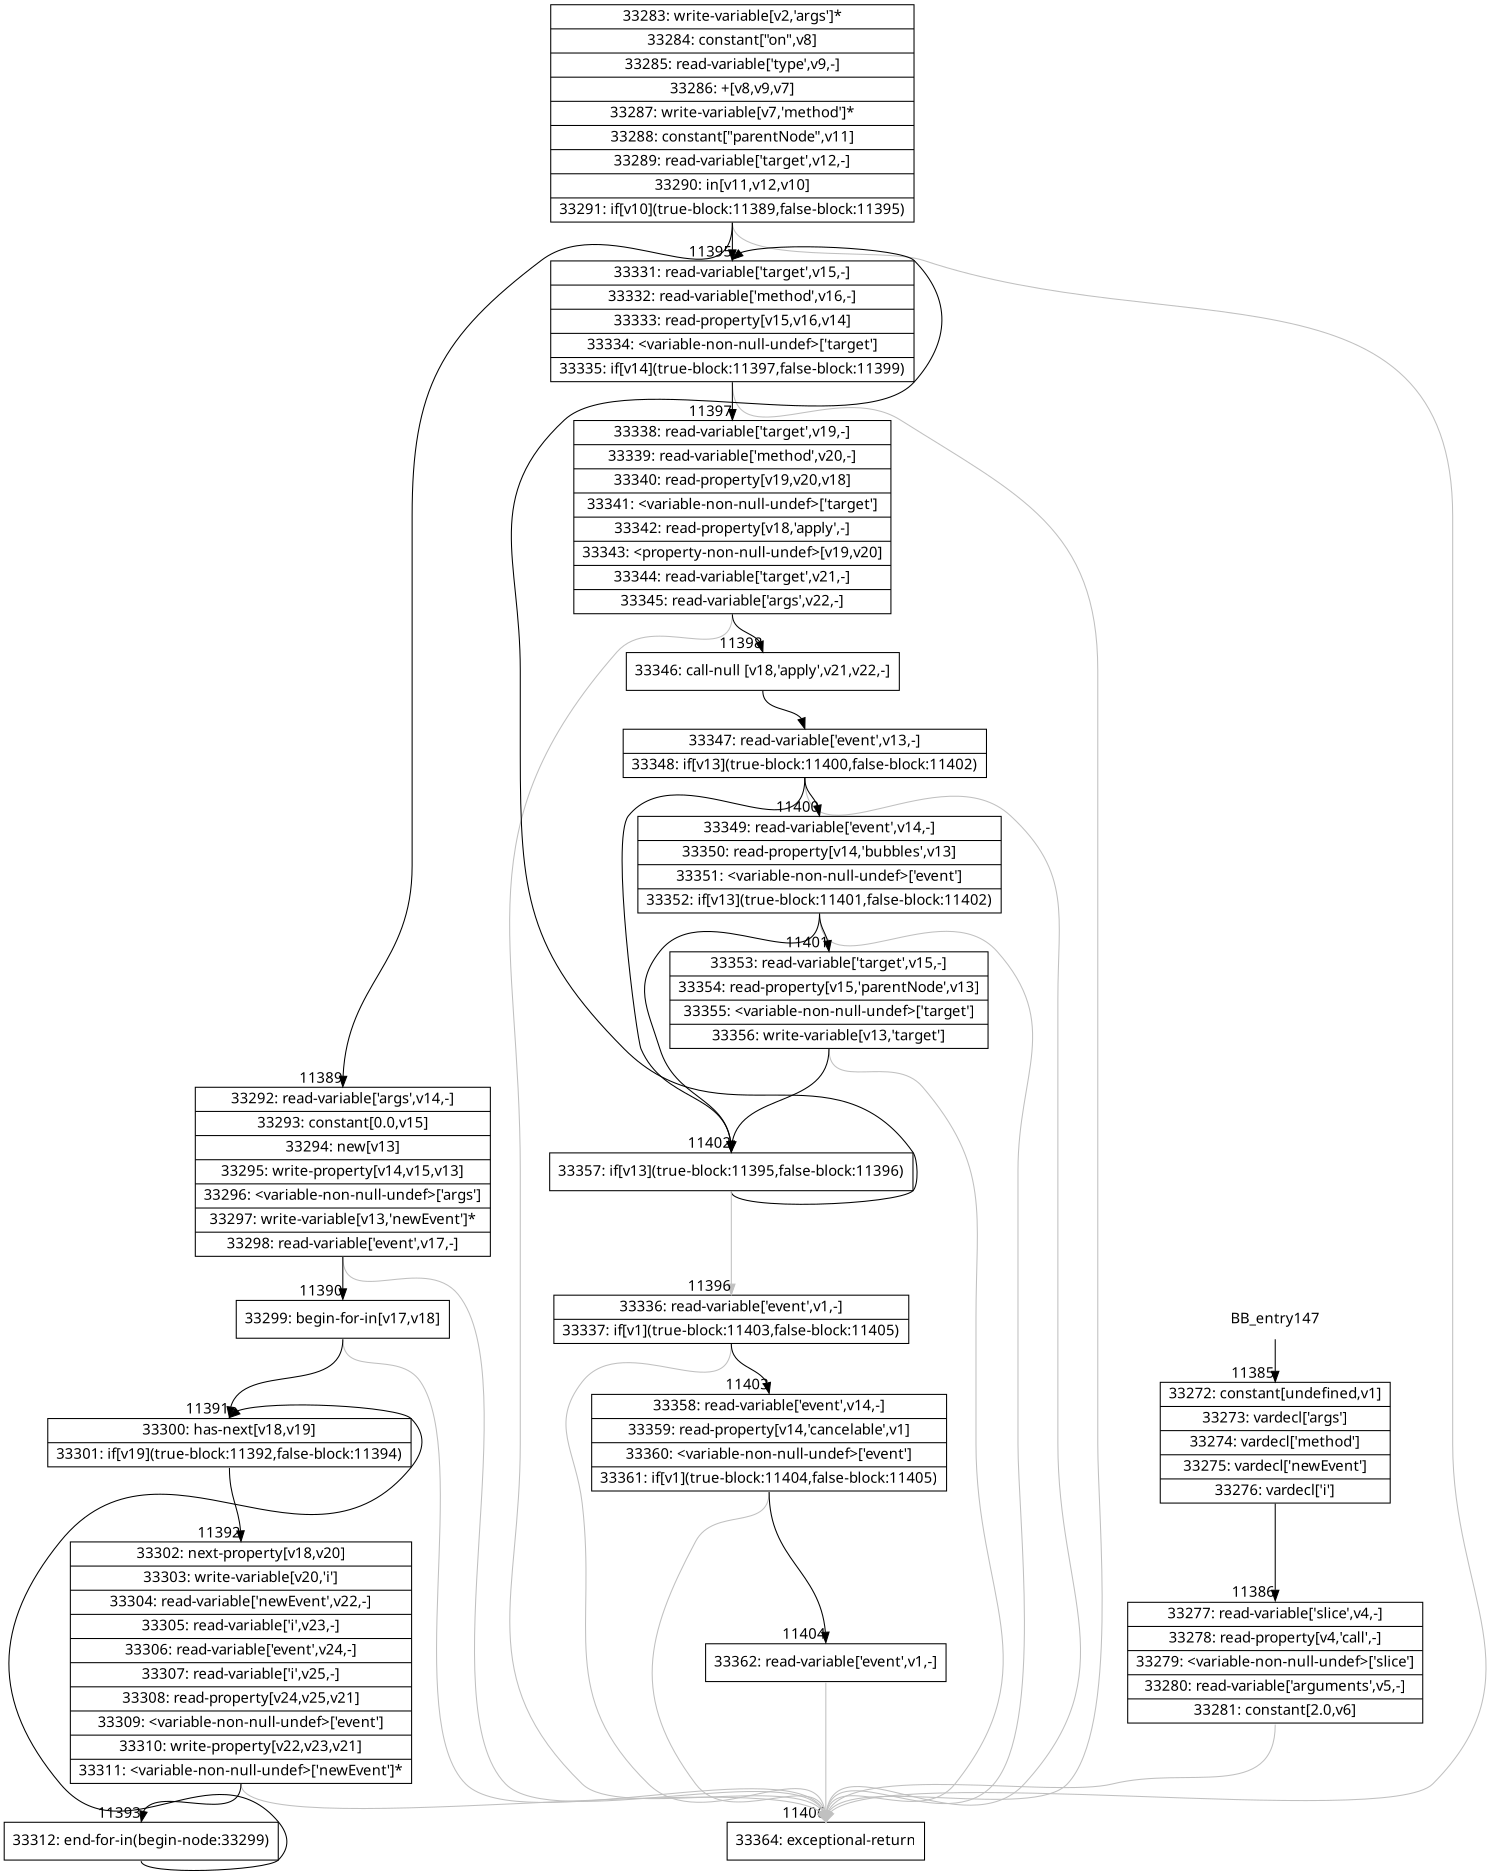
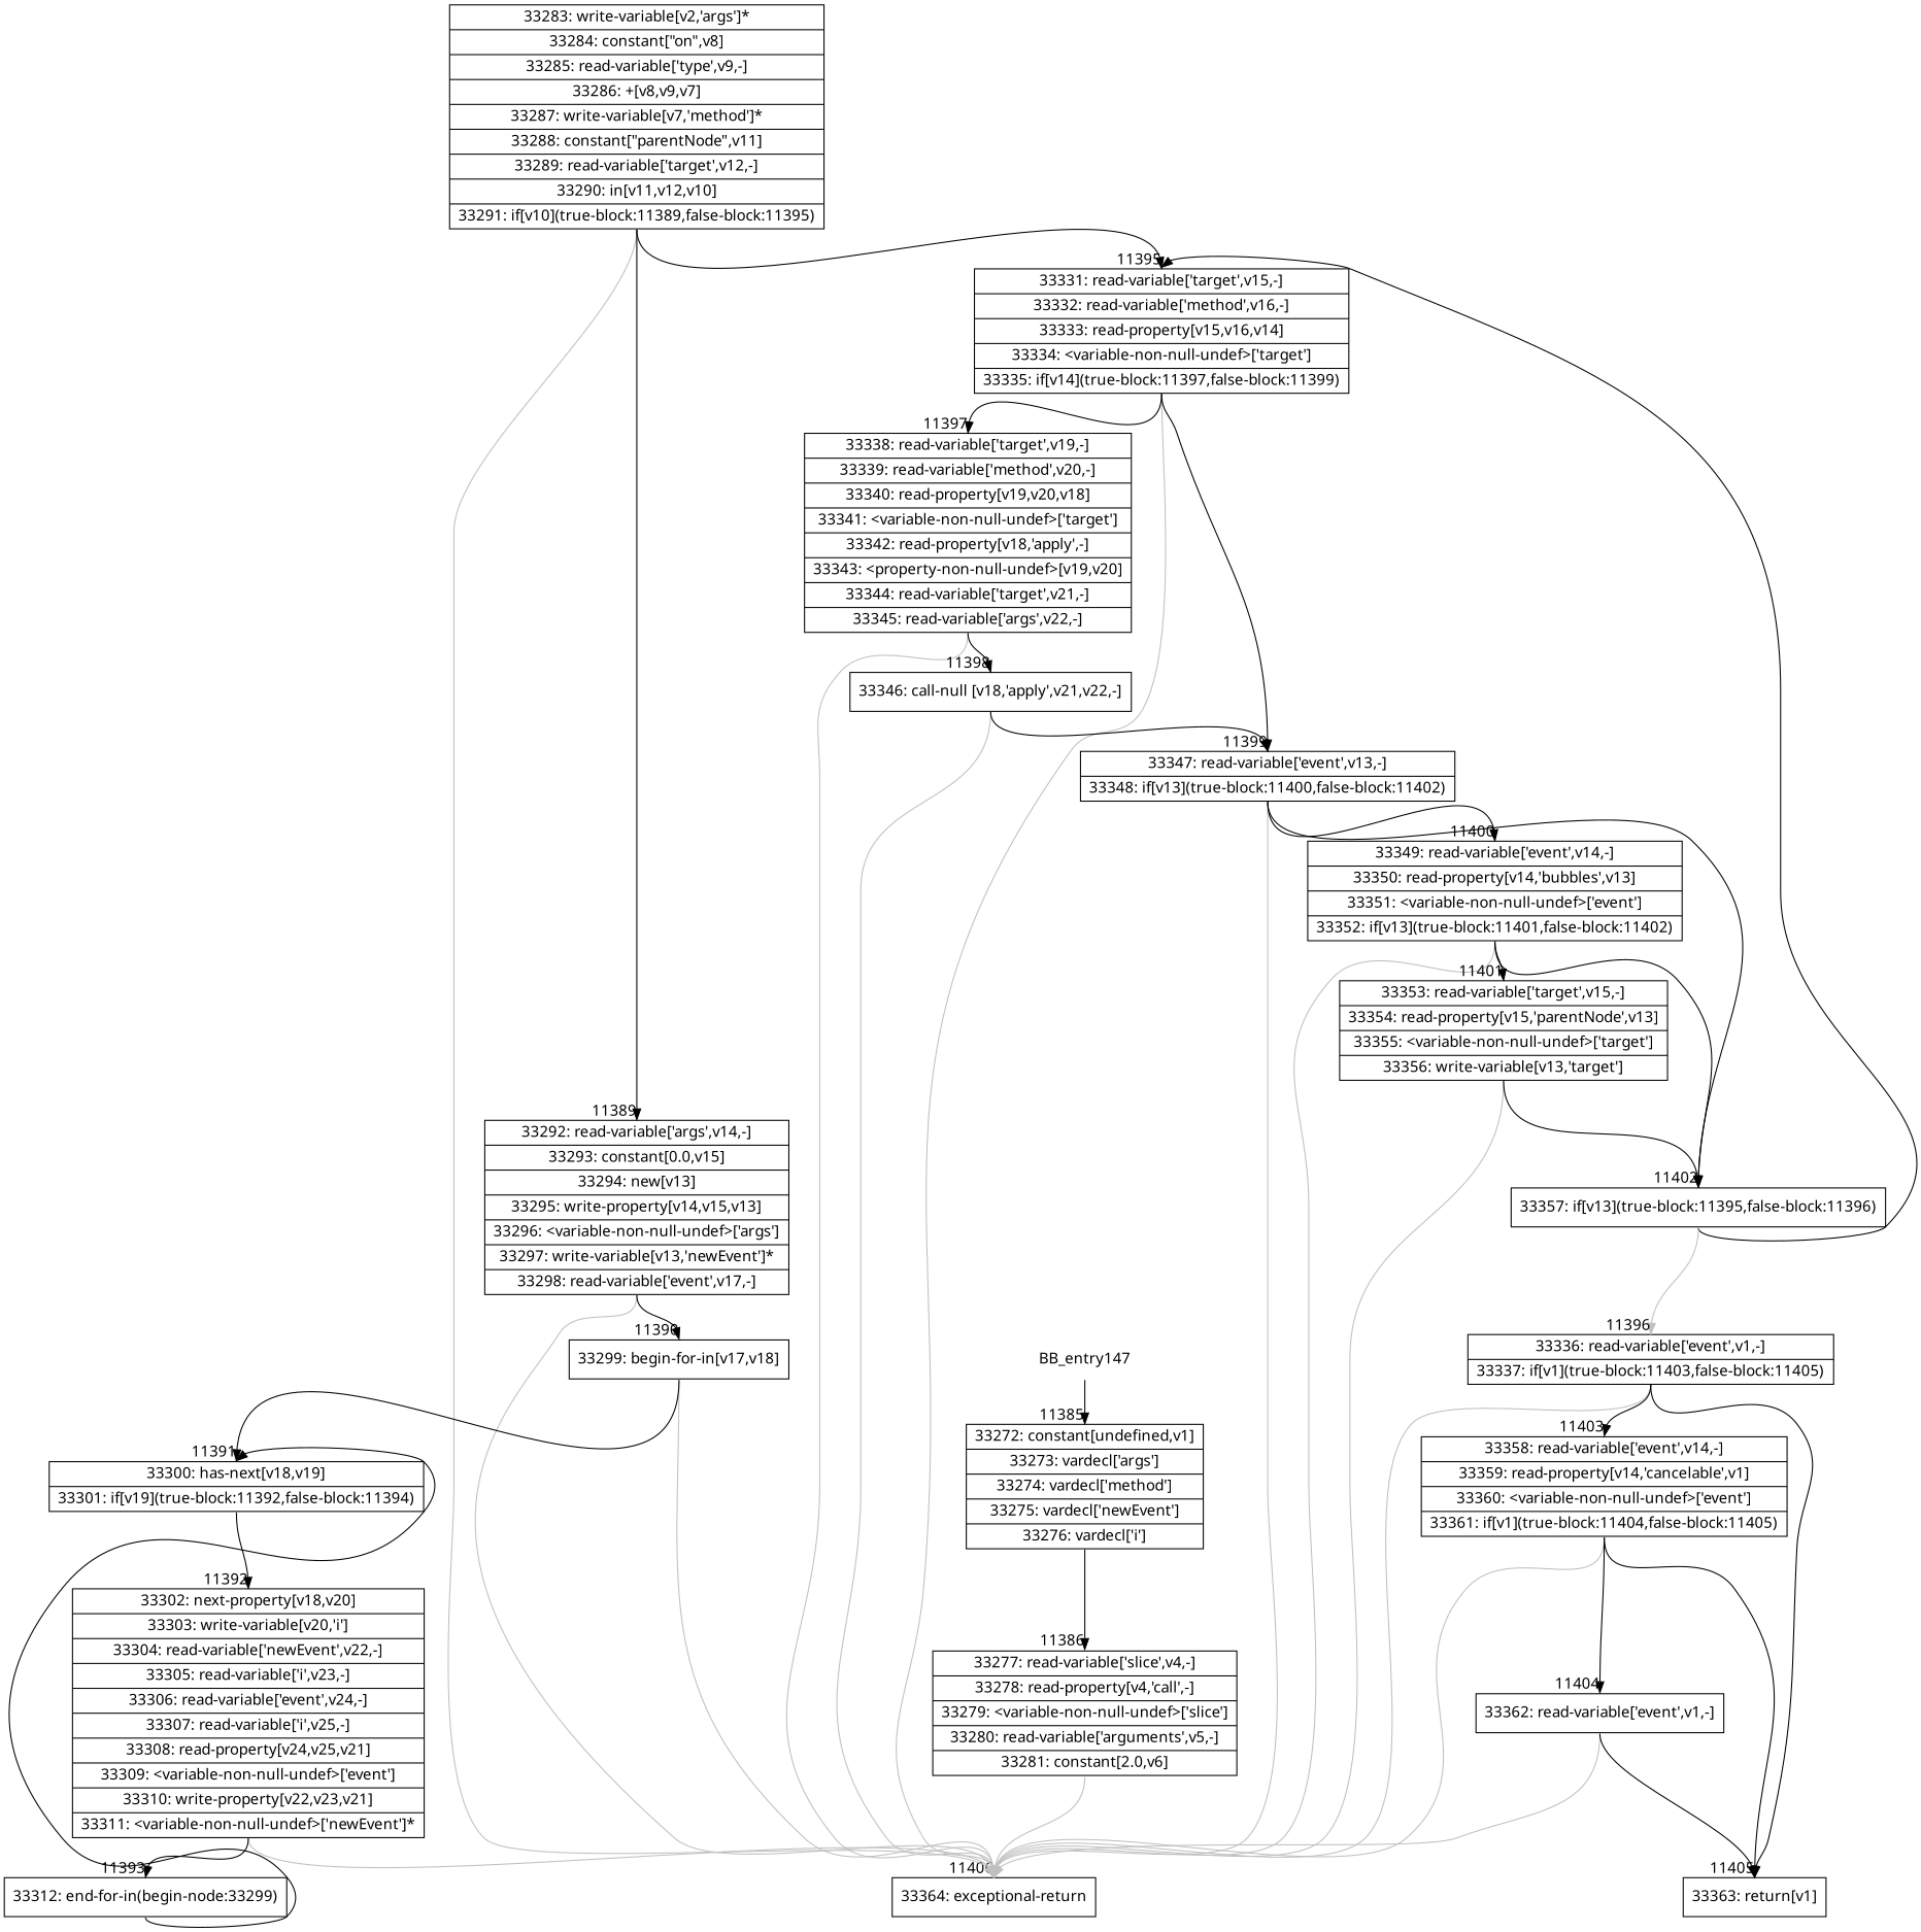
  digraph {
    fontname="Noto Sans"
    rankdir=TD
    node [fontname="Noto Sans" shape=record]
    edge [fontname="Noto Sans" headport=n tailport=s]
    n1 [label=BB_entry147 shape=none]
    n2 [label="{33272: constant[undefined,v1]|33273: vardecl['args']|33274: vardecl['method']|33275: vardecl['newEvent']|33276: vardecl['i']}"]
    n3 [label="{33277: read-variable['slice',v4,-]|33278: read-property[v4,'call',-]|33279: \<variable-non-null-undef\>['slice']|33280: read-variable['arguments',v5,-]|33281: constant[2.0,v6]}"]
    n4 [label="{33364: exceptional-return}"]
    n5 [label="{33283: write-variable[v2,'args']*|33284: constant[\"on\",v8]|33285: read-variable['type',v9,-]|33286: +[v8,v9,v7]|33287: write-variable[v7,'method']*|33288: constant[\"parentNode\",v11]|33289: read-variable['target',v12,-]|33290: in[v11,v12,v10]|33291: if[v10](true-block:11389,false-block:11395)}"]
    n6 [label="{33292: read-variable['args',v14,-]|33293: constant[0.0,v15]|33294: new[v13]|33295: write-property[v14,v15,v13]|33296: \<variable-non-null-undef\>['args']|33297: write-variable[v13,'newEvent']*|33298: read-variable['event',v17,-]}"]
    n7 [label="{33331: read-variable['target',v15,-]|33332: read-variable['method',v16,-]|33333: read-property[v15,v16,v14]|33334: \<variable-non-null-undef\>['target']|33335: if[v14](true-block:11397,false-block:11399)}"]
    n8 [label="{33299: begin-for-in[v17,v18]}"]
    n9 [label="{33347: read-variable['event',v13,-]|33348: if[v13](true-block:11400,false-block:11402)}"]
    n10 [label="{33338: read-variable['target',v19,-]|33339: read-variable['method',v20,-]|33340: read-property[v19,v20,v18]|33341: \<variable-non-null-undef\>['target']|33342: read-property[v18,'apply',-]|33343: \<property-non-null-undef\>[v19,v20]|33344: read-variable['target',v21,-]|33345: read-variable['args',v22,-]}"]
    n11 [label="{33300: has-next[v18,v19]|33301: if[v19](true-block:11392,false-block:11394)}"]
    n12 [label="{33357: if[v13](true-block:11395,false-block:11396)}"]
    n13 [label="{33349: read-variable['event',v14,-]|33350: read-property[v14,'bubbles',v13]|33351: \<variable-non-null-undef\>['event']|33352: if[v13](true-block:11401,false-block:11402)}"]
    n14 [label="{33346: call-null [v18,'apply',v21,v22,-]}"]
    n15 [label="{33302: next-property[v18,v20]|33303: write-variable[v20,'i']|33304: read-variable['newEvent',v22,-]|33305: read-variable['i',v23,-]|33306: read-variable['event',v24,-]|33307: read-variable['i',v25,-]|33308: read-property[v24,v25,v21]|33309: \<variable-non-null-undef\>['event']|33310: write-property[v22,v23,v21]|33311: \<variable-non-null-undef\>['newEvent']*}"]
    n16 [label="{33312: end-for-in(begin-node:33299)}"]
    n17 [label="{33336: read-variable['event',v1,-]|33337: if[v1](true-block:11403,false-block:11405)}"]
    n18 [label="{33353: read-variable['target',v15,-]|33354: read-property[v15,'parentNode',v13]|33355: \<variable-non-null-undef\>['target']|33356: write-variable[v13,'target']}"]
+   n19 [label="{33363: return[v1]}"]
    n20 [label="{33358: read-variable['event',v14,-]|33359: read-property[v14,'cancelable',v1]|33360: \<variable-non-null-undef\>['event']|33361: if[v1](true-block:11404,false-block:11405)}"]
    n21 [label="{33362: read-variable['event',v1,-]}"]
    n1 -> n2 [headlabel="    11385"]
    n2 -> n3 [headlabel="      11386"]
    n3 -> n4 [color=gray headlabel="      11406"]
    n5 -> n4 [color=gray]
    n5 -> n6 [headlabel="      11389"]
    n5 -> n7 [headlabel="      11395"]
    n6 -> n4 [color=gray]
    n6 -> n8 [headlabel="      11390"]
    n7 -> n4 [color=gray]
+   n7 -> n9 [headlabel="      11399"]
    n7 -> n10 [headlabel="      11397"]
    n8 -> n4 [color=gray]
    n8 -> n11 [headlabel="      11391"]
    n9 -> n4 [color=gray]
    n9 -> n12 [headlabel="      11402"]
    n9 -> n13 [headlabel="      11400"]
    n10 -> n4 [color=gray]
    n10 -> n14 [headlabel="      11398"]
    n11 -> n15 [headlabel="      11392"]
    n12 -> n7
    n12 -> n17 [color=gray headlabel="      11396"]
    n13 -> n4 [color=gray]
    n13 -> n12
    n13 -> n18 [headlabel="      11401"]
+   n14 -> n4 [color=gray]
    n14 -> n9
    n15 -> n4 [color=gray]
    n15 -> n16 [headlabel="      11393"]
    n16 -> n11
    n17 -> n4 [color=gray]
+   n17 -> n19 [headlabel="      11405"]
    n17 -> n20 [headlabel="      11403"]
    n18 -> n4 [color=gray]
    n18 -> n12
    n20 -> n4 [color=gray]
+   n20 -> n19
    n20 -> n21 [headlabel="      11404"]
    n21 -> n4 [color=gray]
+   n21 -> n19
  }
